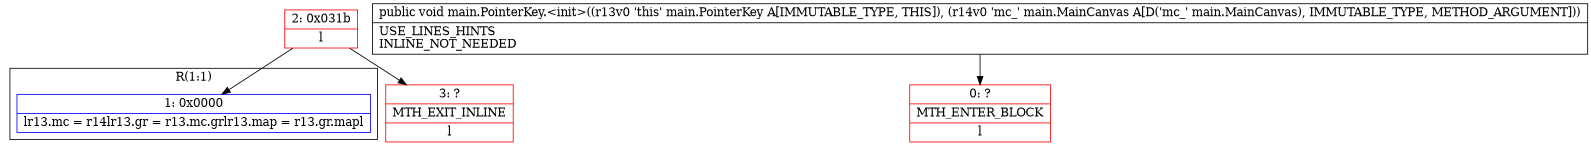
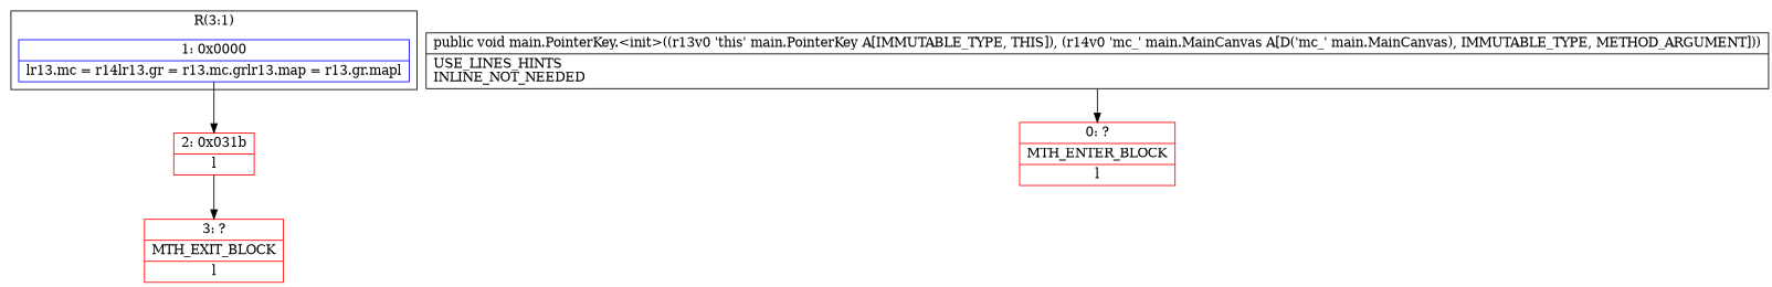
  digraph {
    node [color=red shape=record]
    n1 [color=blue label="{1\:\ 0x0000|lr13.mc = r14lr13.gr = r13.mc.grlr13.map = r13.gr.mapl}"]
    n2 [label="{2\:\ 0x031b|l}"]
-   n3 [label="{3\:\ ?|MTH_EXIT_INLINE\l|l}"]
+   n3 [label="{3\:\ ?|MTH_EXIT_BLOCK\l|l}"]
    n4 [label="{0\:\ ?|MTH_ENTER_BLOCK\l|l}"]
    n5 [label="{public void main.PointerKey.\<init\>((r13v0 'this' main.PointerKey A[IMMUTABLE_TYPE, THIS]), (r14v0 'mc_' main.MainCanvas A[D('mc_' main.MainCanvas), IMMUTABLE_TYPE, METHOD_ARGUMENT]))  | USE_LINES_HINTS\lINLINE_NOT_NEEDED\l}" color=""]
    subgraph cluster_1 {
-     label="R(1:1)"
+     label="R(3:1)"
      n1
    }
-   n2 -> n1
+   n1 -> n2
    n2 -> n3
    n5 -> n4
  }
